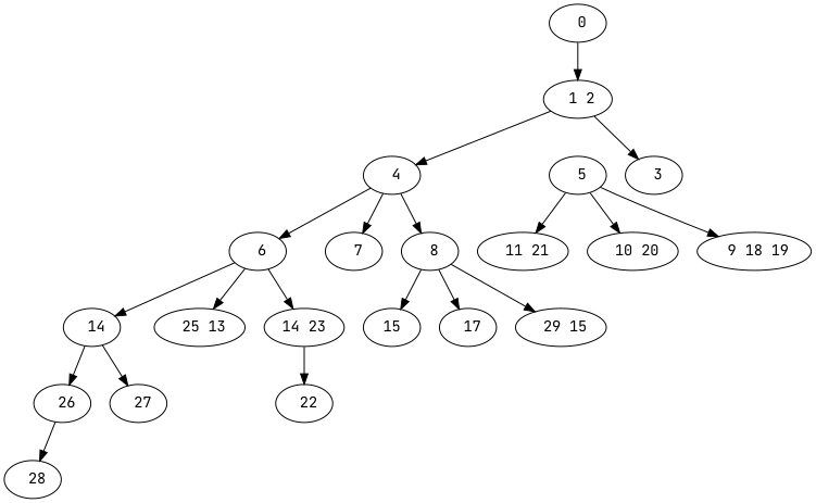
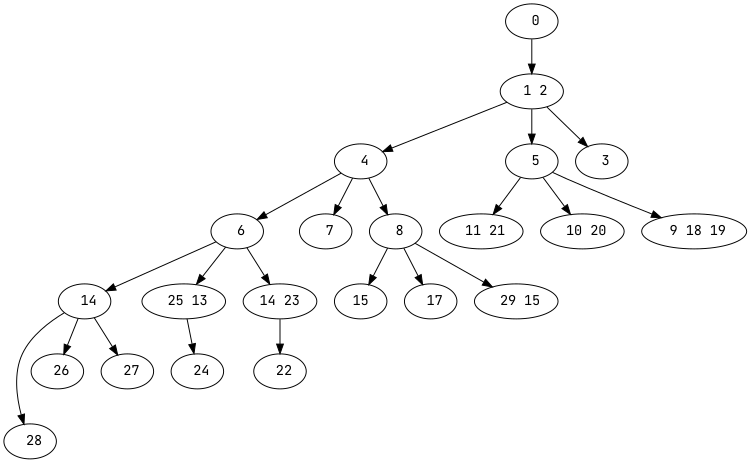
  digraph {
    fontname="JetBrains Mono"
    node [fontname="JetBrains Mono"]
    edge [fontname="JetBrains Mono"]
    " 0"
    " 1 2"
    " 4"
    " 5"
    " 3"
    " 6"
    " 7"
    " 8"
    " 11 21"
    " 10 20"
    " 9 18 19"
    " 14"
    " 25 13"
    n14 [label="14 23"]
    n15 [label=15]
    " 17"
    " 29 15"
    " 28"
    " 26"
    " 27"
+   " 24"
    " 22"
    " 0" -> " 1 2"
    " 1 2" -> " 4"
+   " 1 2" -> " 5"
    " 1 2" -> " 3"
    " 4" -> " 6"
    " 4" -> " 7"
    " 4" -> " 8"
    " 5" -> " 11 21"
    " 5" -> " 10 20"
    " 5" -> " 9 18 19"
    " 6" -> " 14"
    " 6" -> " 25 13"
    " 6" -> n14
    " 8" -> n15
    " 8" -> " 17"
    " 8" -> " 29 15"
-   " 26" -> " 28"
+   " 14" -> " 28"
    " 14" -> " 26"
    " 14" -> " 27"
+   " 25 13" -> " 24"
    n14 -> " 22"
  }
